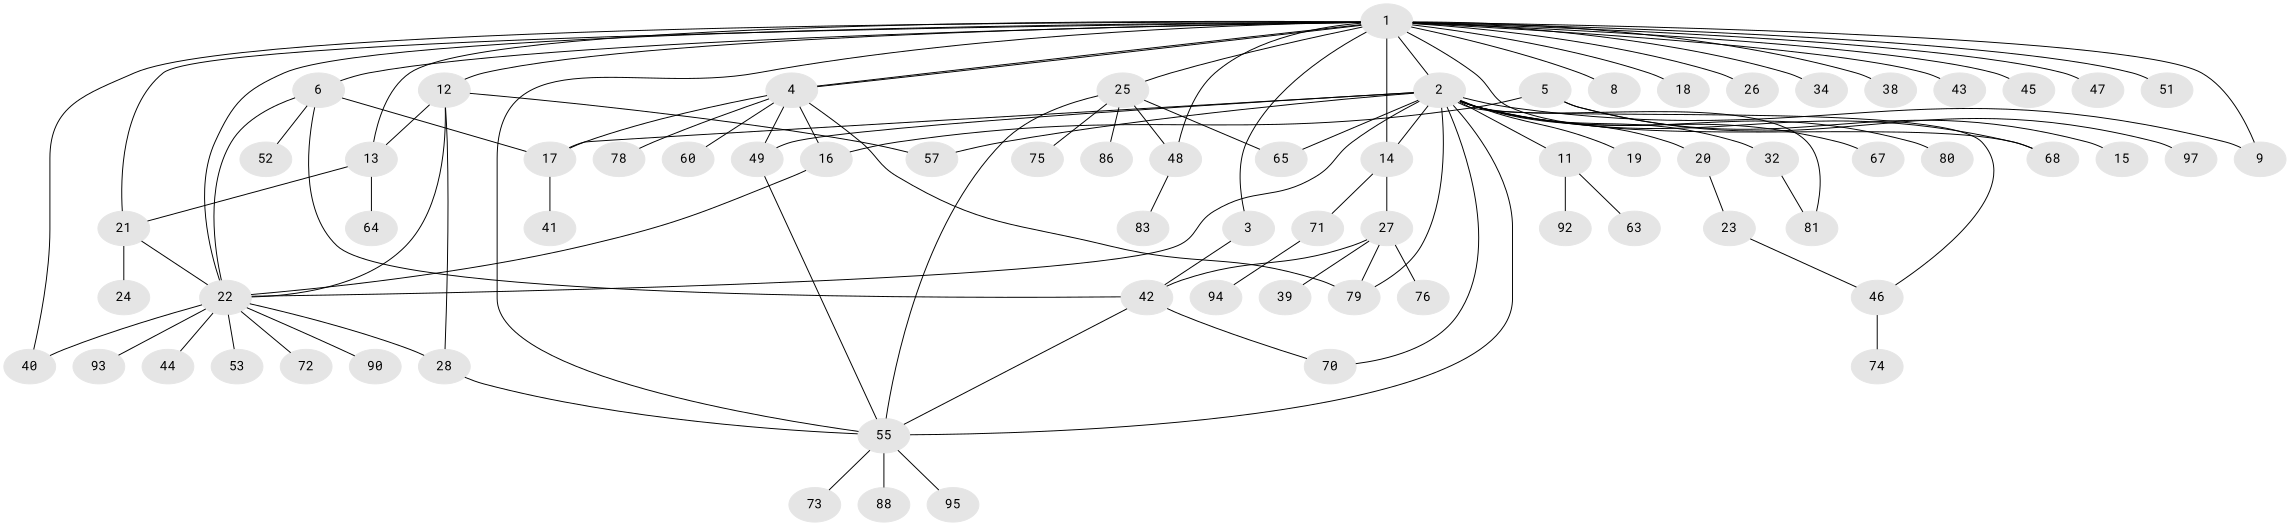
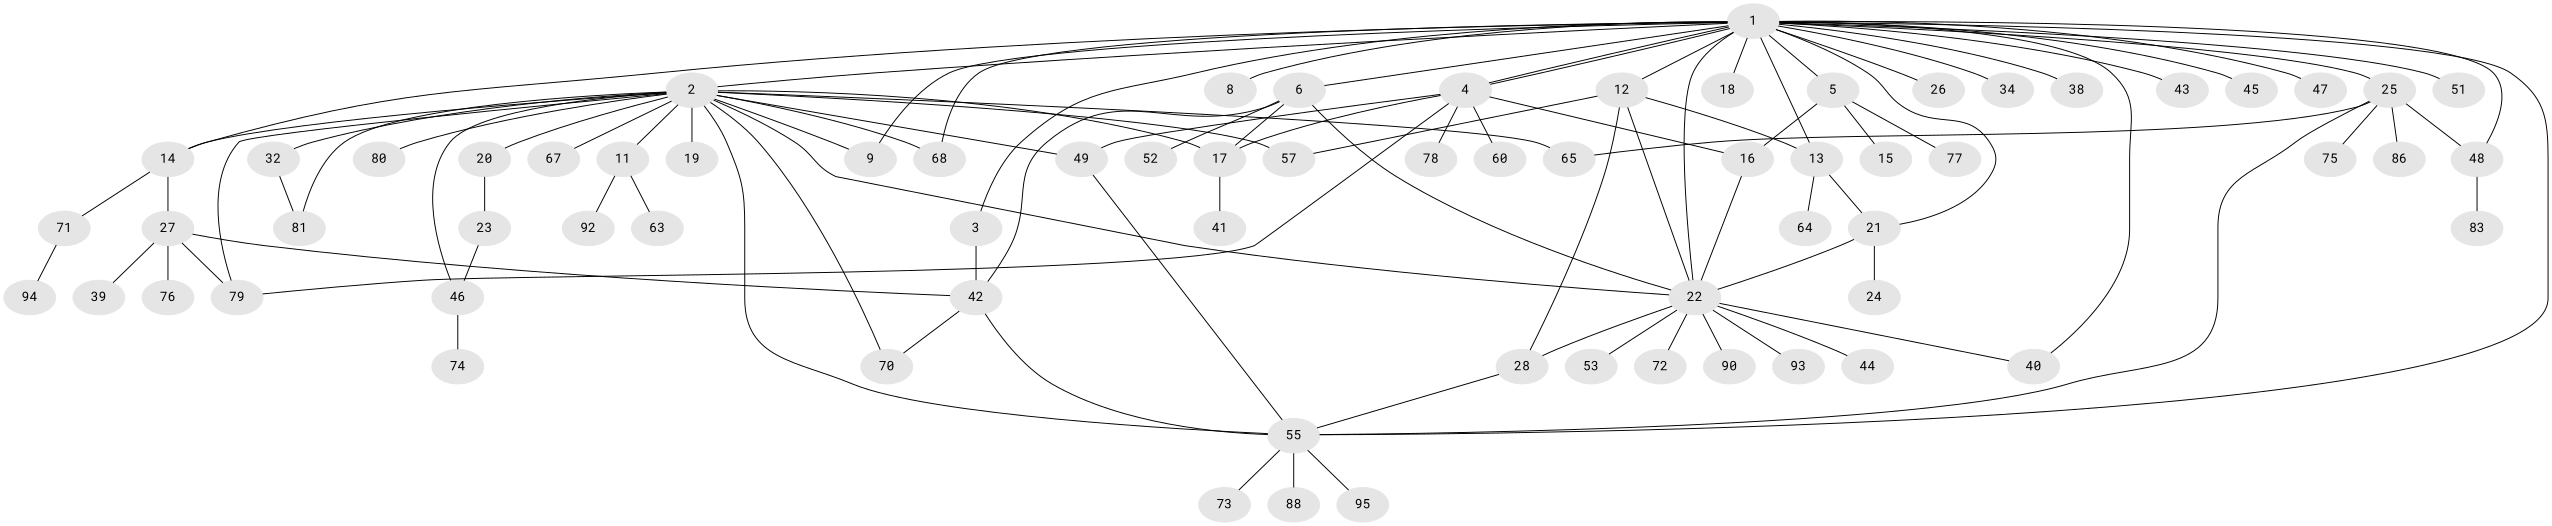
  graph {
    fontname="Roboto Mono"
    node [color=gray90 fontname="Roboto Mono" style=filled]
    edge [fontname="Roboto Mono"]
    1 [super="+31"]
    2 [super="+10"]
    3
    4 [super="+29"]
    5 [super="+7"]
    6 [super="+30"]
    8
    9 [super="+35"]
    12 [super="+54"]
    13
    14
    18
    21 [super="+62"]
    22 [super="+89"]
    25 [super="+33"]
    26
    34 [super="+84"]
    38
    40 [super="+85"]
    43
    45
    47
    48 [super="+61"]
    51
    55 [super="+66"]
    68
    11 [super="+37"]
    17 [super="+69"]
    19
    20 [super="+56"]
    32
    46 [super="+82"]
    49 [super="+59"]
    57
    65
    67
    70
    79
    80
    81 [super="+87"]
    42 [super="+58"]
    16 [super="+50"]
    60
    78
    15
-   77 [label=97]
+   77
    52
    28 [super="+36"]
    64
    27 [super="+91"]
    71
    24
    44
    53
    72
    90
    93
    75
    86
    83
    73
    88
    95
    92
    63
    41
    23
    74
    39
    76
    94
    1 -- 2 [weight=2]
    1 -- 3
    1 -- 4
    1 -- 4
+   1 -- 5
    1 -- 6
    1 -- 8
    1 -- 9
    1 -- 12
    1 -- 13
    1 -- 14 [weight=2]
    1 -- 18
    1 -- 21
    1 -- 22 [weight=2]
    1 -- 25
    1 -- 26
    1 -- 34 [weight=2]
    1 -- 38
    1 -- 40
    1 -- 43
    1 -- 45
    1 -- 47
    1 -- 48
    1 -- 51
    1 -- 55
    1 -- 68
    2 -- 9
    2 -- 14
    2 -- 22
    2 -- 55
    2 -- 68
    2 -- 11 [weight=2]
    2 -- 17
    2 -- 19
    2 -- 20
    2 -- 32
    2 -- 46
    2 -- 49
    2 -- 57
    2 -- 65
    2 -- 67
    2 -- 70
    2 -- 79 [weight=2]
    2 -- 80
    2 -- 81
    3 -- 42
    4 -- 17
    4 -- 49
    4 -- 79
    4 -- 16
    4 -- 60
    4 -- 78
    5 -- 16
    5 -- 15
    5 -- 77
    6 -- 22
    6 -- 17
    6 -- 42
    6 -- 52
    12 -- 13
    12 -- 22
    12 -- 57
    12 -- 28
    13 -- 21
    13 -- 64
    14 -- 27
    14 -- 71
    21 -- 22
    21 -- 24
    22 -- 40
    22 -- 28
    22 -- 44
    22 -- 53
    22 -- 72
    22 -- 90
    22 -- 93
    25 -- 48
    25 -- 55
    25 -- 65
    25 -- 75
    25 -- 86
    48 -- 83
    55 -- 73
    55 -- 88
    55 -- 95
    11 -- 92
    11 -- 63
    17 -- 41
    20 -- 23
    32 -- 81
    46 -- 74
    49 -- 55
    42 -- 55
    42 -- 70
    16 -- 22
    28 -- 55
    27 -- 79
    27 -- 42
    27 -- 39
    27 -- 76
    71 -- 94
    23 -- 46
  }
